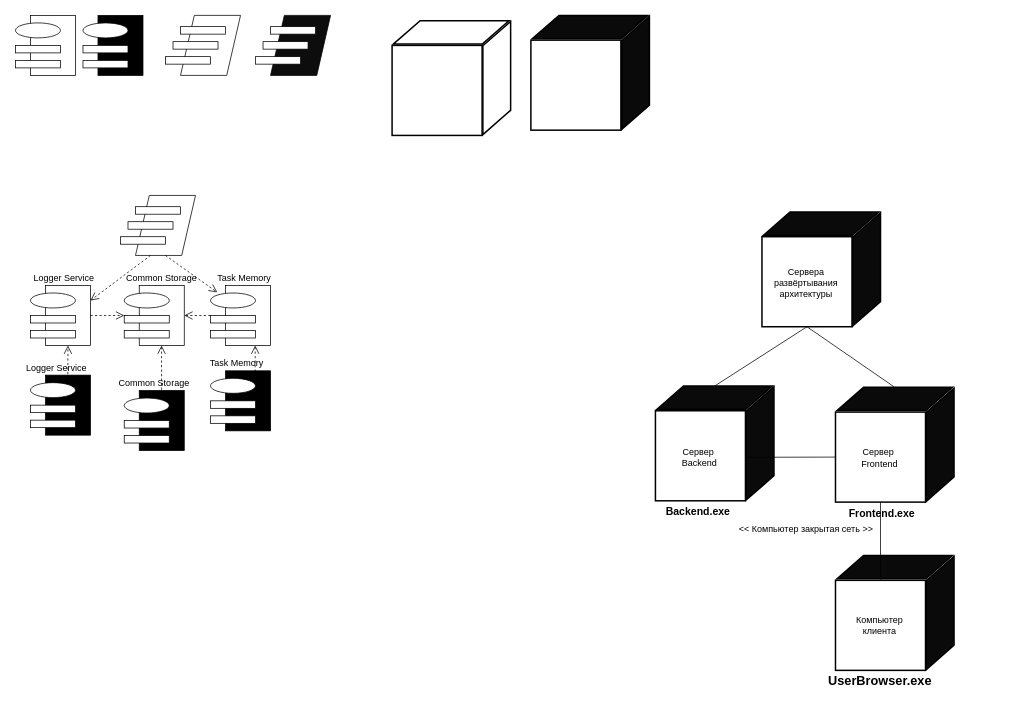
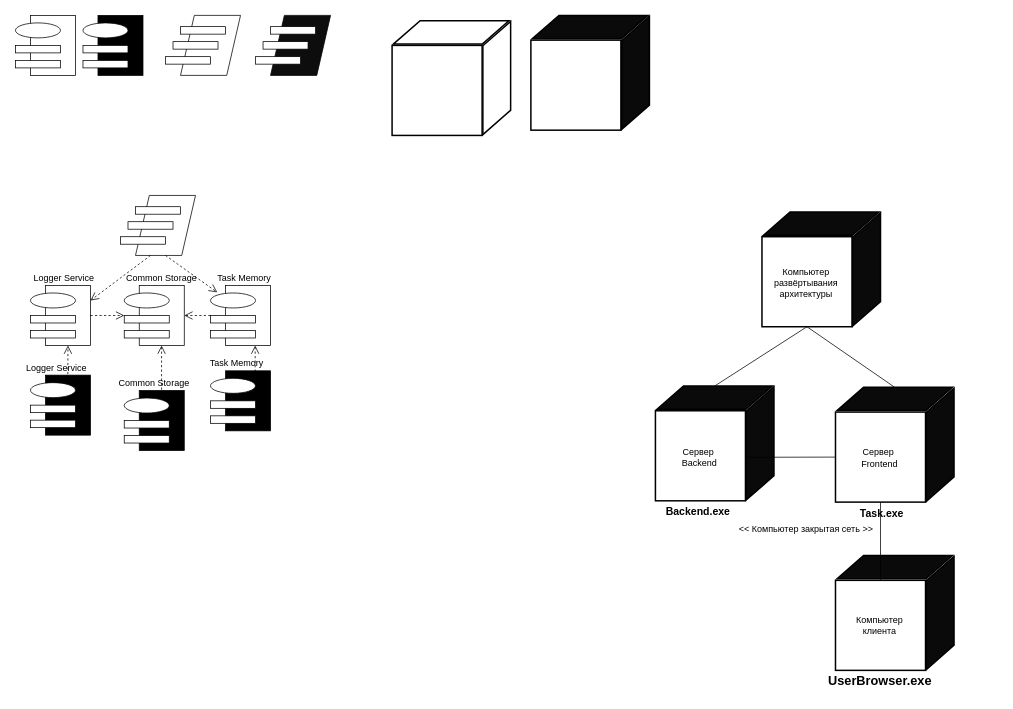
  <mxCell id="0" />
  <mxCell id="1" parent="0" />
  <mxCell id="2" value="" style="rounded=0;whiteSpace=wrap;html=1;" parent="1" vertex="1"><mxGeometry x="40" y="20" width="60" height="80" as="geometry" /></mxCell>
  <mxCell id="3" value="" style="rounded=0;whiteSpace=wrap;html=1;" parent="1" vertex="1"><mxGeometry x="20" y="80" width="60" height="10" as="geometry" /></mxCell>
  <mxCell id="4" value="" style="rounded=0;whiteSpace=wrap;html=1;" parent="1" vertex="1"><mxGeometry x="20" y="60" width="60" height="10" as="geometry" /></mxCell>
  <mxCell id="5" value="" style="ellipse;whiteSpace=wrap;html=1;" parent="1" vertex="1"><mxGeometry x="20" y="30" width="60" height="20" as="geometry" /></mxCell>
  <mxCell id="6" value="" style="rounded=0;whiteSpace=wrap;html=1;fillColor=#000000;" parent="1" vertex="1"><mxGeometry x="130" y="20" width="60" height="80" as="geometry" /></mxCell>
  <mxCell id="7" value="" style="rounded=0;whiteSpace=wrap;html=1;" parent="1" vertex="1"><mxGeometry x="110" y="80" width="60" height="10" as="geometry" /></mxCell>
  <mxCell id="8" value="" style="rounded=0;whiteSpace=wrap;html=1;" parent="1" vertex="1"><mxGeometry x="110" y="60" width="60" height="10" as="geometry" /></mxCell>
  <mxCell id="9" value="" style="ellipse;whiteSpace=wrap;html=1;" parent="1" vertex="1"><mxGeometry x="110" y="30" width="60" height="20" as="geometry" /></mxCell>
  <mxCell id="10" value="" style="shape=parallelogram;html=1;strokeWidth=1;perimeter=parallelogramPerimeter;whiteSpace=wrap;rounded=0;arcSize=12;size=0.23;" parent="1" vertex="1"><mxGeometry x="240" y="20" width="80" height="80" as="geometry" /></mxCell>
  <mxCell id="11" value="" style="rounded=0;whiteSpace=wrap;html=1;" parent="1" vertex="1"><mxGeometry x="230" y="55" width="60" height="10" as="geometry" /></mxCell>
  <mxCell id="12" value="" style="rounded=0;whiteSpace=wrap;html=1;" parent="1" vertex="1"><mxGeometry x="220" y="75" width="60" height="10" as="geometry" /></mxCell>
  <mxCell id="13" value="" style="rounded=0;whiteSpace=wrap;html=1;" parent="1" vertex="1"><mxGeometry x="240" y="35" width="60" height="10" as="geometry" /></mxCell>
  <mxCell id="14" value="" style="shape=parallelogram;html=1;strokeWidth=1;perimeter=parallelogramPerimeter;whiteSpace=wrap;rounded=0;arcSize=12;size=0.23;fillColor=#0D0D0D;" parent="1" vertex="1"><mxGeometry x="360" y="20" width="80" height="80" as="geometry" /></mxCell>
  <mxCell id="15" value="" style="rounded=0;whiteSpace=wrap;html=1;" parent="1" vertex="1"><mxGeometry x="350" y="55" width="60" height="10" as="geometry" /></mxCell>
  <mxCell id="16" value="" style="rounded=0;whiteSpace=wrap;html=1;" parent="1" vertex="1"><mxGeometry x="340" y="75" width="60" height="10" as="geometry" /></mxCell>
  <mxCell id="17" value="" style="rounded=0;whiteSpace=wrap;html=1;" parent="1" vertex="1"><mxGeometry x="360" y="35" width="60" height="10" as="geometry" /></mxCell>
  <mxCell id="18" value="" style="shape=parallelogram;html=1;strokeWidth=1;perimeter=parallelogramPerimeter;whiteSpace=wrap;rounded=0;arcSize=12;size=0.23;" parent="1" vertex="1"><mxGeometry x="180" y="260" width="80" height="80" as="geometry" /></mxCell>
  <mxCell id="19" value="" style="rounded=0;whiteSpace=wrap;html=1;" parent="1" vertex="1"><mxGeometry x="170" y="295" width="60" height="10" as="geometry" /></mxCell>
  <mxCell id="20" value="" style="rounded=0;whiteSpace=wrap;html=1;" parent="1" vertex="1"><mxGeometry x="160" y="315" width="60" height="10" as="geometry" /></mxCell>
  <mxCell id="21" value="" style="rounded=0;whiteSpace=wrap;html=1;" parent="1" vertex="1"><mxGeometry x="180" y="275" width="60" height="10" as="geometry" /></mxCell>
  <mxCell id="22" value="" style="rounded=0;whiteSpace=wrap;html=1;" parent="1" vertex="1"><mxGeometry x="60" y="380" width="60" height="80" as="geometry" /></mxCell>
  <mxCell id="23" value="" style="rounded=0;whiteSpace=wrap;html=1;" parent="1" vertex="1"><mxGeometry x="40" y="440" width="60" height="10" as="geometry" /></mxCell>
  <mxCell id="24" value="" style="rounded=0;whiteSpace=wrap;html=1;" parent="1" vertex="1"><mxGeometry x="40" y="420" width="60" height="10" as="geometry" /></mxCell>
  <mxCell id="25" value="" style="ellipse;whiteSpace=wrap;html=1;" parent="1" vertex="1"><mxGeometry x="40" y="390" width="60" height="20" as="geometry" /></mxCell>
  <mxCell id="26" value="" style="endArrow=open;html=1;rounded=0;endFill=0;dashed=1;endSize=9;exitX=0.25;exitY=1;exitDx=0;exitDy=0;entryX=1;entryY=0.25;entryDx=0;entryDy=0;" parent="1" source="18" target="22" edge="1"><mxGeometry width="50" height="50" relative="1" as="geometry"><mxPoint x="25" y="260" as="sourcePoint" /><mxPoint x="75" y="210" as="targetPoint" /></mxGeometry></mxCell>
  <mxCell id="27" value="Logger Service" style="text;html=1;strokeColor=none;fillColor=none;align=center;verticalAlign=middle;whiteSpace=wrap;rounded=0;" parent="1" vertex="1"><mxGeometry x="40" y="360" width="90" height="20" as="geometry" /></mxCell>
  <mxCell id="28" value="" style="rounded=0;whiteSpace=wrap;html=1;fillColor=#000000;" parent="1" vertex="1"><mxGeometry x="60" y="499.5" width="60" height="80" as="geometry" /></mxCell>
  <mxCell id="29" value="" style="rounded=0;whiteSpace=wrap;html=1;" parent="1" vertex="1"><mxGeometry x="40" y="559.5" width="60" height="10" as="geometry" /></mxCell>
  <mxCell id="30" value="" style="rounded=0;whiteSpace=wrap;html=1;" parent="1" vertex="1"><mxGeometry x="40" y="539.5" width="60" height="10" as="geometry" /></mxCell>
  <mxCell id="31" value="" style="ellipse;whiteSpace=wrap;html=1;" parent="1" vertex="1"><mxGeometry x="40" y="509.5" width="60" height="20" as="geometry" /></mxCell>
  <mxCell id="32" value="Logger Service" style="text;html=1;strokeColor=none;fillColor=none;align=center;verticalAlign=middle;whiteSpace=wrap;rounded=0;" parent="1" vertex="1"><mxGeometry x="30" y="479.5" width="90" height="20" as="geometry" /></mxCell>
  <mxCell id="33" value="" style="endArrow=open;html=1;rounded=0;endFill=0;dashed=1;endSize=9;exitX=0.664;exitY=0.933;exitDx=0;exitDy=0;entryX=0.5;entryY=1;entryDx=0;entryDy=0;exitPerimeter=0;" parent="1" source="32" target="22" edge="1"><mxGeometry width="50" height="50" relative="1" as="geometry"><mxPoint x="230" y="350" as="sourcePoint" /><mxPoint x="130" y="410" as="targetPoint" /></mxGeometry></mxCell>
  <mxCell id="34" value="" style="rounded=0;whiteSpace=wrap;html=1;" parent="1" vertex="1"><mxGeometry x="300" y="380" width="60" height="80" as="geometry" /></mxCell>
  <mxCell id="35" value="" style="rounded=0;whiteSpace=wrap;html=1;" parent="1" vertex="1"><mxGeometry x="280" y="440" width="60" height="10" as="geometry" /></mxCell>
  <mxCell id="36" value="" style="rounded=0;whiteSpace=wrap;html=1;" parent="1" vertex="1"><mxGeometry x="280" y="420" width="60" height="10" as="geometry" /></mxCell>
  <mxCell id="37" value="" style="ellipse;whiteSpace=wrap;html=1;" parent="1" vertex="1"><mxGeometry x="280" y="390" width="60" height="20" as="geometry" /></mxCell>
  <mxCell id="38" value="Task Memory" style="text;html=1;strokeColor=none;fillColor=none;align=center;verticalAlign=middle;whiteSpace=wrap;rounded=0;" parent="1" vertex="1"><mxGeometry x="280" y="360" width="90" height="20" as="geometry" /></mxCell>
  <mxCell id="39" value="" style="rounded=0;whiteSpace=wrap;html=1;fillColor=#000000;" parent="1" vertex="1"><mxGeometry x="300" y="493.75" width="60" height="80" as="geometry" /></mxCell>
  <mxCell id="40" value="" style="rounded=0;whiteSpace=wrap;html=1;" parent="1" vertex="1"><mxGeometry x="280" y="553.75" width="60" height="10" as="geometry" /></mxCell>
  <mxCell id="41" value="" style="rounded=0;whiteSpace=wrap;html=1;" parent="1" vertex="1"><mxGeometry x="280" y="533.75" width="60" height="10" as="geometry" /></mxCell>
  <mxCell id="42" value="" style="ellipse;whiteSpace=wrap;html=1;" parent="1" vertex="1"><mxGeometry x="280" y="503.75" width="60" height="20" as="geometry" /></mxCell>
  <mxCell id="43" value="Task Memory" style="text;html=1;strokeColor=none;fillColor=none;align=center;verticalAlign=middle;whiteSpace=wrap;rounded=0;" parent="1" vertex="1"><mxGeometry x="270" y="473.75" width="90" height="20" as="geometry" /></mxCell>
  <mxCell id="44" value="" style="endArrow=open;html=1;rounded=0;endFill=0;dashed=1;endSize=9;exitX=0.5;exitY=1;exitDx=0;exitDy=0;entryX=0.15;entryY=-0.043;entryDx=0;entryDy=0;entryPerimeter=0;" parent="1" source="18" target="37" edge="1"><mxGeometry width="50" height="50" relative="1" as="geometry"><mxPoint x="230" y="350" as="sourcePoint" /><mxPoint x="130" y="410" as="targetPoint" /></mxGeometry></mxCell>
  <mxCell id="45" value="" style="endArrow=open;html=1;rounded=0;endFill=0;dashed=1;endSize=9;exitX=0.664;exitY=0.933;exitDx=0;exitDy=0;entryX=0.5;entryY=1;entryDx=0;entryDy=0;exitPerimeter=0;" parent="1" edge="1"><mxGeometry width="50" height="50" relative="1" as="geometry"><mxPoint x="339.52" y="519" as="sourcePoint" /><mxPoint x="339.52" y="460" as="targetPoint" /></mxGeometry></mxCell>
  <mxCell id="46" value="" style="rounded=0;whiteSpace=wrap;html=1;" parent="1" vertex="1"><mxGeometry x="185" y="380" width="60" height="80" as="geometry" /></mxCell>
  <mxCell id="47" value="" style="rounded=0;whiteSpace=wrap;html=1;" parent="1" vertex="1"><mxGeometry x="165" y="440" width="60" height="10" as="geometry" /></mxCell>
  <mxCell id="48" value="" style="rounded=0;whiteSpace=wrap;html=1;" parent="1" vertex="1"><mxGeometry x="165" y="420" width="60" height="10" as="geometry" /></mxCell>
  <mxCell id="49" value="" style="ellipse;whiteSpace=wrap;html=1;" parent="1" vertex="1"><mxGeometry x="165" y="390" width="60" height="20" as="geometry" /></mxCell>
  <mxCell id="50" value="Common Storage" style="text;html=1;strokeColor=none;fillColor=none;align=center;verticalAlign=middle;whiteSpace=wrap;rounded=0;" parent="1" vertex="1"><mxGeometry x="165" y="360" width="100" height="20" as="geometry" /></mxCell>
  <mxCell id="51" value="" style="rounded=0;whiteSpace=wrap;html=1;fillColor=#000000;" parent="1" vertex="1"><mxGeometry x="185" y="520" width="60" height="80" as="geometry" /></mxCell>
  <mxCell id="52" value="" style="rounded=0;whiteSpace=wrap;html=1;" parent="1" vertex="1"><mxGeometry x="165" y="580" width="60" height="10" as="geometry" /></mxCell>
  <mxCell id="53" value="" style="rounded=0;whiteSpace=wrap;html=1;" parent="1" vertex="1"><mxGeometry x="165" y="560" width="60" height="10" as="geometry" /></mxCell>
  <mxCell id="54" value="" style="ellipse;whiteSpace=wrap;html=1;" parent="1" vertex="1"><mxGeometry x="165" y="530" width="60" height="20" as="geometry" /></mxCell>
  <mxCell id="55" value="Common Storage" style="text;html=1;strokeColor=none;fillColor=none;align=center;verticalAlign=middle;whiteSpace=wrap;rounded=0;" parent="1" vertex="1"><mxGeometry x="155" y="500" width="100" height="20" as="geometry" /></mxCell>
  <mxCell id="56" value="" style="endArrow=open;html=1;rounded=0;endFill=0;dashed=1;endSize=9;exitX=0.664;exitY=0.933;exitDx=0;exitDy=0;entryX=0.5;entryY=1;entryDx=0;entryDy=0;exitPerimeter=0;" parent="1" edge="1"><mxGeometry width="50" height="50" relative="1" as="geometry"><mxPoint x="214.76" y="519" as="sourcePoint" /><mxPoint x="214.76" y="460" as="targetPoint" /></mxGeometry></mxCell>
  <mxCell id="57" value="" style="shape=parallelogram;html=1;strokeWidth=2;perimeter=parallelogramPerimeter;whiteSpace=wrap;rounded=0;arcSize=12;size=0.23;" parent="1" vertex="1"><mxGeometry x="524" y="27" width="154" height="31" as="geometry" /></mxCell>
  <mxCell id="58" value="" style="rounded=0;whiteSpace=wrap;html=1;strokeWidth=2;" parent="1" vertex="1"><mxGeometry x="522" y="60" width="120" height="120" as="geometry" /></mxCell>
  <mxCell id="59" value="" style="shape=parallelogram;html=1;strokeWidth=2;perimeter=parallelogramPerimeter;whiteSpace=wrap;rounded=0;arcSize=12;size=0.215;rotation=90;flipH=1;" parent="1" vertex="1"><mxGeometry x="586" y="85" width="151" height="37" as="geometry" /></mxCell>
  <mxCell id="60" value="" style="shape=parallelogram;html=1;strokeWidth=2;perimeter=parallelogramPerimeter;whiteSpace=wrap;rounded=0;arcSize=12;size=0.23;fillColor=#0A0A0A;" parent="1" vertex="1"><mxGeometry x="709" y="20" width="154" height="31" as="geometry" /></mxCell>
  <mxCell id="61" value="" style="rounded=0;whiteSpace=wrap;html=1;strokeWidth=2;" parent="1" vertex="1"><mxGeometry x="707" y="53" width="120" height="120" as="geometry" /></mxCell>
  <mxCell id="62" value="" style="shape=parallelogram;html=1;strokeWidth=2;perimeter=parallelogramPerimeter;whiteSpace=wrap;rounded=0;arcSize=12;size=0.215;rotation=90;flipH=1;fillColor=#0A0A0A;" parent="1" vertex="1"><mxGeometry x="771" y="78" width="151" height="37" as="geometry" /></mxCell>
  <mxCell id="63" value="" style="shape=parallelogram;html=1;strokeWidth=2;perimeter=parallelogramPerimeter;whiteSpace=wrap;rounded=0;arcSize=12;size=0.23;fillColor=#0A0A0A;" parent="1" vertex="1"><mxGeometry x="1017" y="282" width="154" height="31" as="geometry" /></mxCell>
  <mxCell id="64" value="" style="rounded=0;whiteSpace=wrap;html=1;strokeWidth=2;" parent="1" vertex="1"><mxGeometry x="1015" y="315" width="120" height="120" as="geometry" /></mxCell>
  <mxCell id="65" value="" style="shape=parallelogram;html=1;strokeWidth=2;perimeter=parallelogramPerimeter;whiteSpace=wrap;rounded=0;arcSize=12;size=0.215;rotation=90;flipH=1;fillColor=#0A0A0A;" parent="1" vertex="1"><mxGeometry x="1079" y="340" width="151" height="37" as="geometry" /></mxCell>
- <mxCell id="66" value="Сервера&lt;br&gt;развёртывания&lt;br&gt;архитектуры" style="text;html=1;strokeColor=none;fillColor=none;align=center;verticalAlign=middle;whiteSpace=wrap;rounded=0;" parent="1" vertex="1"><mxGeometry x="1022" y="324" width="104" height="105" as="geometry" /></mxCell>
+ <mxCell id="66" value="Компьютер&lt;br&gt;развёртывания&lt;br&gt;архитектуры" style="text;html=1;strokeColor=none;fillColor=none;align=center;verticalAlign=middle;whiteSpace=wrap;rounded=0;" parent="1" vertex="1"><mxGeometry x="1022" y="324" width="104" height="105" as="geometry" /></mxCell>
  <mxCell id="67" value="" style="shape=parallelogram;html=1;strokeWidth=2;perimeter=parallelogramPerimeter;whiteSpace=wrap;rounded=0;arcSize=12;size=0.23;fillColor=#0A0A0A;" parent="1" vertex="1"><mxGeometry x="875" y="514" width="154" height="31" as="geometry" /></mxCell>
  <mxCell id="68" value="" style="rounded=0;whiteSpace=wrap;html=1;strokeWidth=2;" parent="1" vertex="1"><mxGeometry x="873" y="547" width="120" height="120" as="geometry" /></mxCell>
  <mxCell id="69" value="" style="shape=parallelogram;html=1;strokeWidth=2;perimeter=parallelogramPerimeter;whiteSpace=wrap;rounded=0;arcSize=12;size=0.215;rotation=90;flipH=1;fillColor=#0A0A0A;" parent="1" vertex="1"><mxGeometry x="937" y="572" width="151" height="37" as="geometry" /></mxCell>
  <mxCell id="70" value="Сервер&amp;nbsp;&lt;br&gt;Backend" style="text;html=1;strokeColor=none;fillColor=none;align=center;verticalAlign=middle;whiteSpace=wrap;rounded=0;" parent="1" vertex="1"><mxGeometry x="880" y="556" width="104" height="105" as="geometry" /></mxCell>
  <mxCell id="71" value="" style="shape=parallelogram;html=1;strokeWidth=2;perimeter=parallelogramPerimeter;whiteSpace=wrap;rounded=0;arcSize=12;size=0.23;fillColor=#0A0A0A;" parent="1" vertex="1"><mxGeometry x="1115" y="515.75" width="154" height="31" as="geometry" /></mxCell>
  <mxCell id="72" value="" style="rounded=0;whiteSpace=wrap;html=1;strokeWidth=2;" parent="1" vertex="1"><mxGeometry x="1113" y="548.75" width="120" height="120" as="geometry" /></mxCell>
  <mxCell id="73" value="" style="shape=parallelogram;html=1;strokeWidth=2;perimeter=parallelogramPerimeter;whiteSpace=wrap;rounded=0;arcSize=12;size=0.215;rotation=90;flipH=1;fillColor=#0A0A0A;" parent="1" vertex="1"><mxGeometry x="1177" y="573.75" width="151" height="37" as="geometry" /></mxCell>
  <mxCell id="74" value="Сервер&amp;nbsp;&lt;br&gt;Frontend" style="text;html=1;strokeColor=none;fillColor=none;align=center;verticalAlign=middle;whiteSpace=wrap;rounded=0;" parent="1" vertex="1"><mxGeometry x="1120" y="557.75" width="104" height="105" as="geometry" /></mxCell>
  <mxCell id="75" value="" style="endArrow=none;html=1;rounded=0;exitX=0.5;exitY=0;exitDx=0;exitDy=0;entryX=0.5;entryY=1;entryDx=0;entryDy=0;" parent="1" source="67" target="64" edge="1"><mxGeometry width="50" height="50" relative="1" as="geometry"><mxPoint x="1005" y="485" as="sourcePoint" /><mxPoint x="1055" y="435" as="targetPoint" /></mxGeometry></mxCell>
  <mxCell id="76" value="" style="shape=parallelogram;html=1;strokeWidth=2;perimeter=parallelogramPerimeter;whiteSpace=wrap;rounded=0;arcSize=12;size=0.23;fillColor=#0A0A0A;" parent="1" vertex="1"><mxGeometry x="1115" y="740" width="154" height="31" as="geometry" /></mxCell>
  <mxCell id="77" value="" style="rounded=0;whiteSpace=wrap;html=1;strokeWidth=2;" parent="1" vertex="1"><mxGeometry x="1113" y="773" width="120" height="120" as="geometry" /></mxCell>
  <mxCell id="78" value="" style="shape=parallelogram;html=1;strokeWidth=2;perimeter=parallelogramPerimeter;whiteSpace=wrap;rounded=0;arcSize=12;size=0.215;rotation=90;flipH=1;fillColor=#0A0A0A;" parent="1" vertex="1"><mxGeometry x="1177" y="798" width="151" height="37" as="geometry" /></mxCell>
  <mxCell id="79" value="Компьютер&lt;br&gt;клиента" style="text;html=1;strokeColor=none;fillColor=none;align=center;verticalAlign=middle;whiteSpace=wrap;rounded=0;" parent="1" vertex="1"><mxGeometry x="1120" y="780.5" width="104" height="105" as="geometry" /></mxCell>
  <mxCell id="80" value="UserBrowser.exe" style="text;html=1;strokeColor=none;fillColor=none;align=center;verticalAlign=middle;whiteSpace=wrap;rounded=0;fontStyle=1;fontSize=17;" parent="1" vertex="1"><mxGeometry x="1092.5" y="893" width="159" height="30" as="geometry" /></mxCell>
  <mxCell id="81" style="edgeStyle=orthogonalEdgeStyle;rounded=0;orthogonalLoop=1;jettySize=auto;html=1;exitX=0.5;exitY=1;exitDx=0;exitDy=0;" parent="1" source="80" target="80" edge="1"><mxGeometry relative="1" as="geometry" /></mxCell>
  <mxCell id="82" value="Backend.exe" style="text;html=1;strokeColor=none;fillColor=none;align=center;verticalAlign=top;whiteSpace=wrap;rounded=0;fontStyle=1;fontSize=14;" parent="1" vertex="1"><mxGeometry x="870" y="667" width="120" height="30" as="geometry" /></mxCell>
- <mxCell id="83" value="Frontend.exe" style="text;html=1;strokeColor=none;fillColor=none;align=center;verticalAlign=middle;whiteSpace=wrap;rounded=0;fontStyle=1;fontSize=14;" parent="1" vertex="1"><mxGeometry x="1110" y="668.75" width="130" height="30" as="geometry" /></mxCell>
+ <mxCell id="83" value="Task.exe" style="text;html=1;strokeColor=none;fillColor=none;align=center;verticalAlign=middle;whiteSpace=wrap;rounded=0;fontStyle=1;fontSize=14;" parent="1" vertex="1"><mxGeometry x="1110" y="668.75" width="130" height="30" as="geometry" /></mxCell>
  <mxCell id="84" value="&amp;lt;&amp;lt; Компьютер закрытая сеть &amp;gt;&amp;gt;" style="text;html=1;strokeColor=none;fillColor=none;align=center;verticalAlign=middle;whiteSpace=wrap;rounded=0;fontSize=12;" parent="1" vertex="1"><mxGeometry x="959" y="690" width="230" height="30" as="geometry" /></mxCell>
  <mxCell id="85" value="" style="endArrow=none;html=1;rounded=0;exitX=0.5;exitY=0;exitDx=0;exitDy=0;entryX=0;entryY=0.5;entryDx=0;entryDy=0;" parent="1" target="72" edge="1"><mxGeometry width="50" height="50" relative="1" as="geometry"><mxPoint x="994" y="609" as="sourcePoint" /><mxPoint x="1168" y="599" as="targetPoint" /></mxGeometry></mxCell>
  <mxCell id="86" value="" style="endArrow=none;html=1;rounded=0;exitX=0.5;exitY=0;exitDx=0;exitDy=0;entryX=0.5;entryY=1;entryDx=0;entryDy=0;" parent="1" source="77" target="72" edge="1"><mxGeometry width="50" height="50" relative="1" as="geometry"><mxPoint x="1079" y="760" as="sourcePoint" /><mxPoint x="1253" y="750" as="targetPoint" /></mxGeometry></mxCell>
  <mxCell id="87" value="" style="endArrow=none;html=1;rounded=0;exitX=0.5;exitY=0;exitDx=0;exitDy=0;entryX=0.5;entryY=1;entryDx=0;entryDy=0;" parent="1" source="71" target="64" edge="1"><mxGeometry width="50" height="50" relative="1" as="geometry"><mxPoint x="962" y="524" as="sourcePoint" /><mxPoint x="1085" y="445" as="targetPoint" /></mxGeometry></mxCell>
  <mxCell id="88" value="" style="endArrow=open;html=1;rounded=0;endFill=0;dashed=1;endSize=9;exitX=1;exitY=0.5;exitDx=0;exitDy=0;entryX=0;entryY=0;entryDx=0;entryDy=0;" parent="1" source="22" target="48" edge="1"><mxGeometry width="50" height="50" relative="1" as="geometry"><mxPoint x="210" y="350" as="sourcePoint" /><mxPoint x="130" y="410" as="targetPoint" /></mxGeometry></mxCell>
  <mxCell id="89" value="" style="endArrow=open;html=1;rounded=0;endFill=0;dashed=1;endSize=9;exitX=0;exitY=0;exitDx=0;exitDy=0;entryX=1;entryY=0.5;entryDx=0;entryDy=0;" parent="1" source="36" target="46" edge="1"><mxGeometry width="50" height="50" relative="1" as="geometry"><mxPoint x="220" y="360" as="sourcePoint" /><mxPoint x="250" y="420" as="targetPoint" /></mxGeometry></mxCell>
